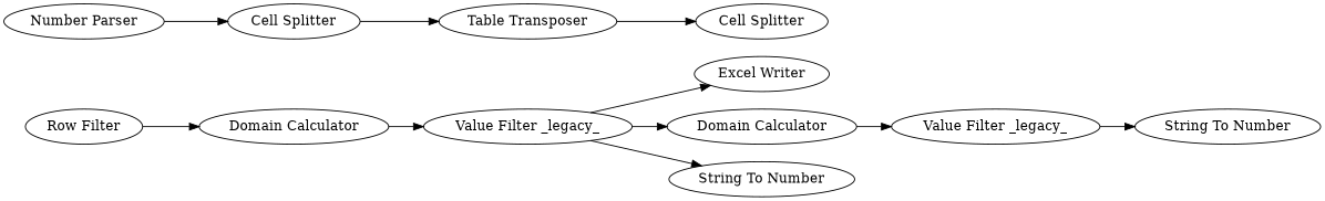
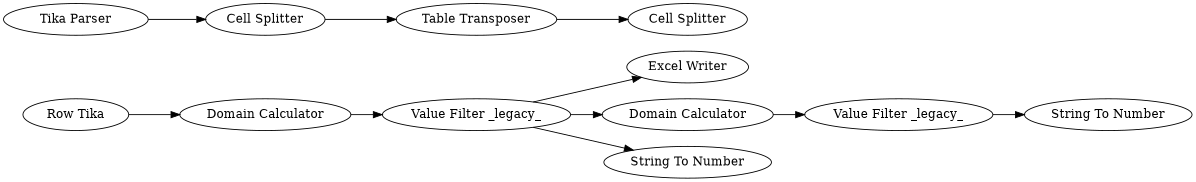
  digraph {
    rankdir=LR
-   n1 [label="Row Filter"]
+   n1 [label="Row Tika"]
    n2 [label="Domain Calculator"]
    n3 [label="Value Filter _legacy_"]
    n4 [label="Cell Splitter"]
    n5 [label="Table Transposer"]
    n6 [label="Cell Splitter"]
    n7 [label="Excel Writer"]
    n8 [label="Domain Calculator"]
    n9 [label="String To Number"]
    n10 [label="Value Filter _legacy_"]
    n11 [label="String To Number"]
-   n12 [label="Number Parser"]
+   n12 [label="Tika Parser"]
    n1 -> n2
    n2 -> n3
    n3 -> n7
    n3 -> n8
    n3 -> n9
    n4 -> n5
    n5 -> n6
    n8 -> n10
    n10 -> n11
    n12 -> n4
  }
